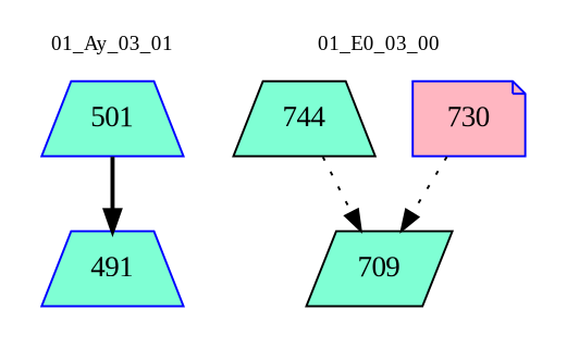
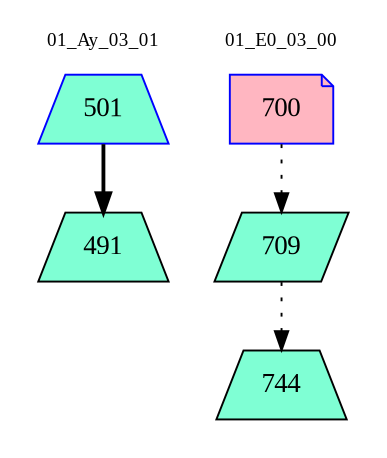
  digraph {
    fontname="Liberation Serif"
    node [color=blue fillcolor=aquamarine fontname="Liberation Serif" shape=trapezium style=filled]
    edge [color=black fontname="Liberation Serif" style=dotted]
    n1 [label=501]
-   n2 [label=491]
-   n3 [fillcolor=lightpink label=730 shape=note]
+   n2 [color=black label=491]
+   n3 [fillcolor=lightpink label=700 shape=note]
    n4 [color=black label=709 shape=parallelogram]
    n5 [color=black label=744]
    subgraph cluster_1 {
      color=white
      fontsize=10
      label="01_Ay_03_01"
      n1
      n2
    }
    subgraph cluster_2 {
      color=white
      fontsize=10
      label="01_E0_03_00"
      n3
      n4
      n5
    }
    n1 -> n2 [style=bold]
    n3 -> n4
-   n5 -> n4
+   n4 -> n5
  }
